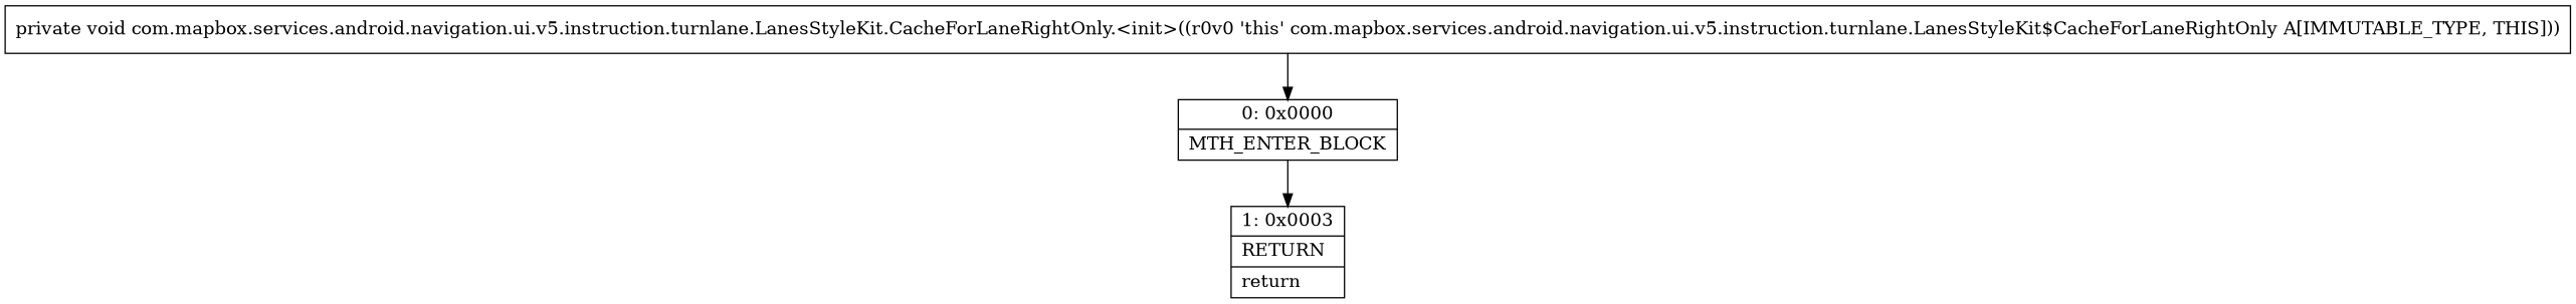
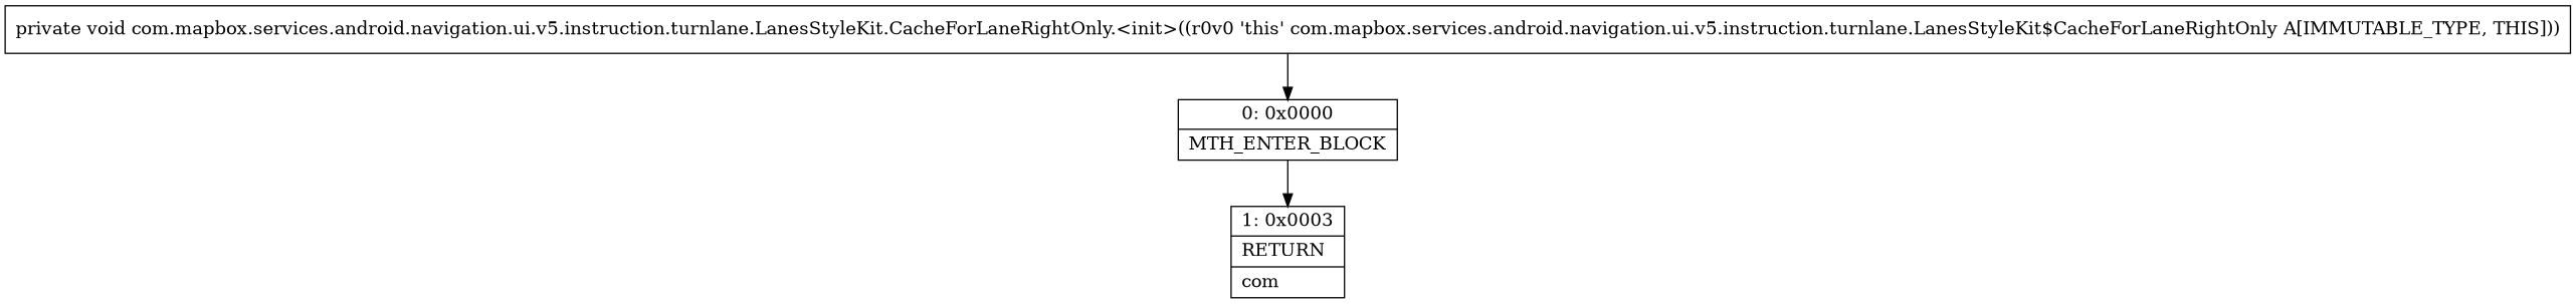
  digraph {
    node [shape=record]
    n1 [label="{0\:\ 0x0000|MTH_ENTER_BLOCK\l}"]
-   n2 [label="{1\:\ 0x0003|RETURN\l|return\l}"]
+   n2 [label="{1\:\ 0x0003|RETURN\l|com\l}"]
    n3 [label="{private void com.mapbox.services.android.navigation.ui.v5.instruction.turnlane.LanesStyleKit.CacheForLaneRightOnly.\<init\>((r0v0 'this' com.mapbox.services.android.navigation.ui.v5.instruction.turnlane.LanesStyleKit$CacheForLaneRightOnly A[IMMUTABLE_TYPE, THIS])) }"]
    n1 -> n2
    n3 -> n1
  }
